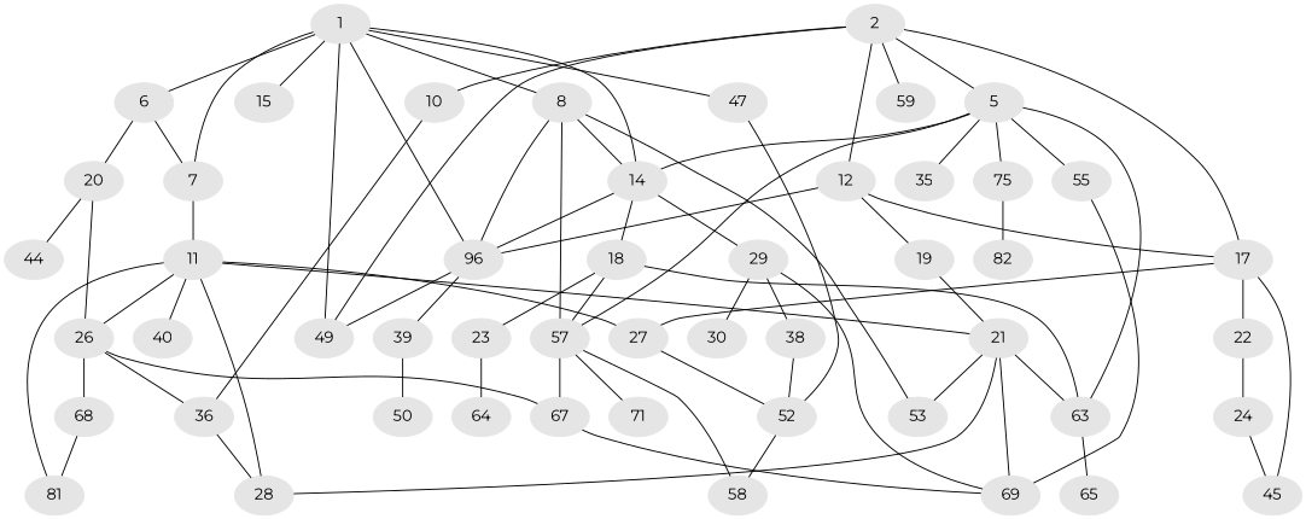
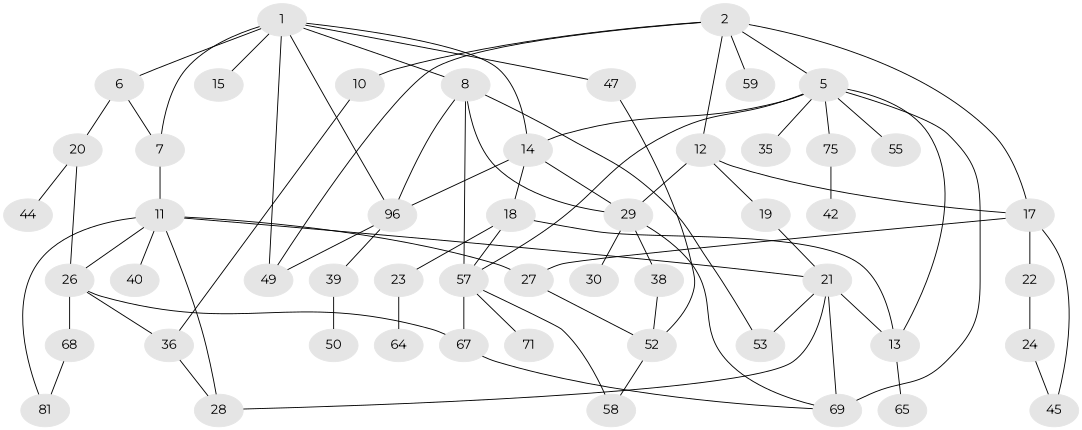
  graph {
    fontname=Montserrat
    node [color=gray90 fontname=Montserrat style=filled]
    edge [fontname=Montserrat]
    1 [super="+4"]
    6
    7 [super="+9"]
    8 [super="+34"]
    14 [super="+31"]
    15
    n7 [label=96 super="+61"]
    47
    49
    2 [super="+3"]
    5 [super="+13"]
    10 [super="+74"]
    12 [super="+46"]
    17 [super="+25"]
    59
    20 [super="+32"]
    11 [super="+62"]
    57 [super="+66"]
    29 [super="+43"]
    53 [super="+56"]
    18
    39 [super="+72"]
    52 [super="+82"]
    35
    55
-   63 [super="+73"]
+   63 [super="+73" label=13]
    75
    n28 [label=36 super="+41"]
    19 [super="+28"]
    27 [super="+33"]
    22
    45 [super="+79"]
    69 [super="+76"]
    67 [super="+77"]
    58
    71
    65
-   42 [label=82]
+   42
    26 [super="+54"]
    44 [super="+70"]
    21 [super="+36"]
    40
    n43 [label=28 super="+78"]
    81
    30
    38 [super="+51"]
    68 [super="+80"]
    23 [super="+60"]
    50
    24
    64
    1 -- 6
    1 -- 7
    1 -- 8
    1 -- 14
    1 -- 15
    1 -- n7
    1 -- 47
    1 -- 49
    6 -- 7
    6 -- 20
    7 -- 11
    8 -- n7
    8 -- 57
-   8 -- 14
+   8 -- 29
    8 -- 53
    14 -- n7
    14 -- 29
    14 -- 18
    n7 -- 49
    n7 -- 39
    47 -- 52
    2 -- 49
    2 -- 5
    2 -- 10
    2 -- 12
    2 -- 17
    2 -- 59
    5 -- 14
    5 -- 57
    5 -- 35
    5 -- 55
    5 -- 63
    5 -- 75
    10 -- n28
-   12 -- n7
+   12 -- 29
    12 -- 17
    12 -- 19
    17 -- 27
    17 -- 22
    17 -- 45
    20 -- 26
    20 -- 44
    11 -- 27
    11 -- 26
    11 -- 21
    11 -- 40
    11 -- n43
    11 -- 81
    57 -- 67
    57 -- 58
    57 -- 71
    29 -- 69
    29 -- 30
    29 -- 38
    18 -- 57
    18 -- 63
    18 -- 23
    39 -- 50
    52 -- 58
-   55 -- 69
+   5 -- 69
    63 -- 65
    75 -- 42
    n28 -- n43
    19 -- 21
    27 -- 52
    22 -- 24
    67 -- 69
    26 -- n28
    26 -- 67
    26 -- 68
    21 -- 53
    21 -- 63
    21 -- 69
    21 -- n43
    38 -- 52
    68 -- 81
    23 -- 64
    24 -- 45
  }
